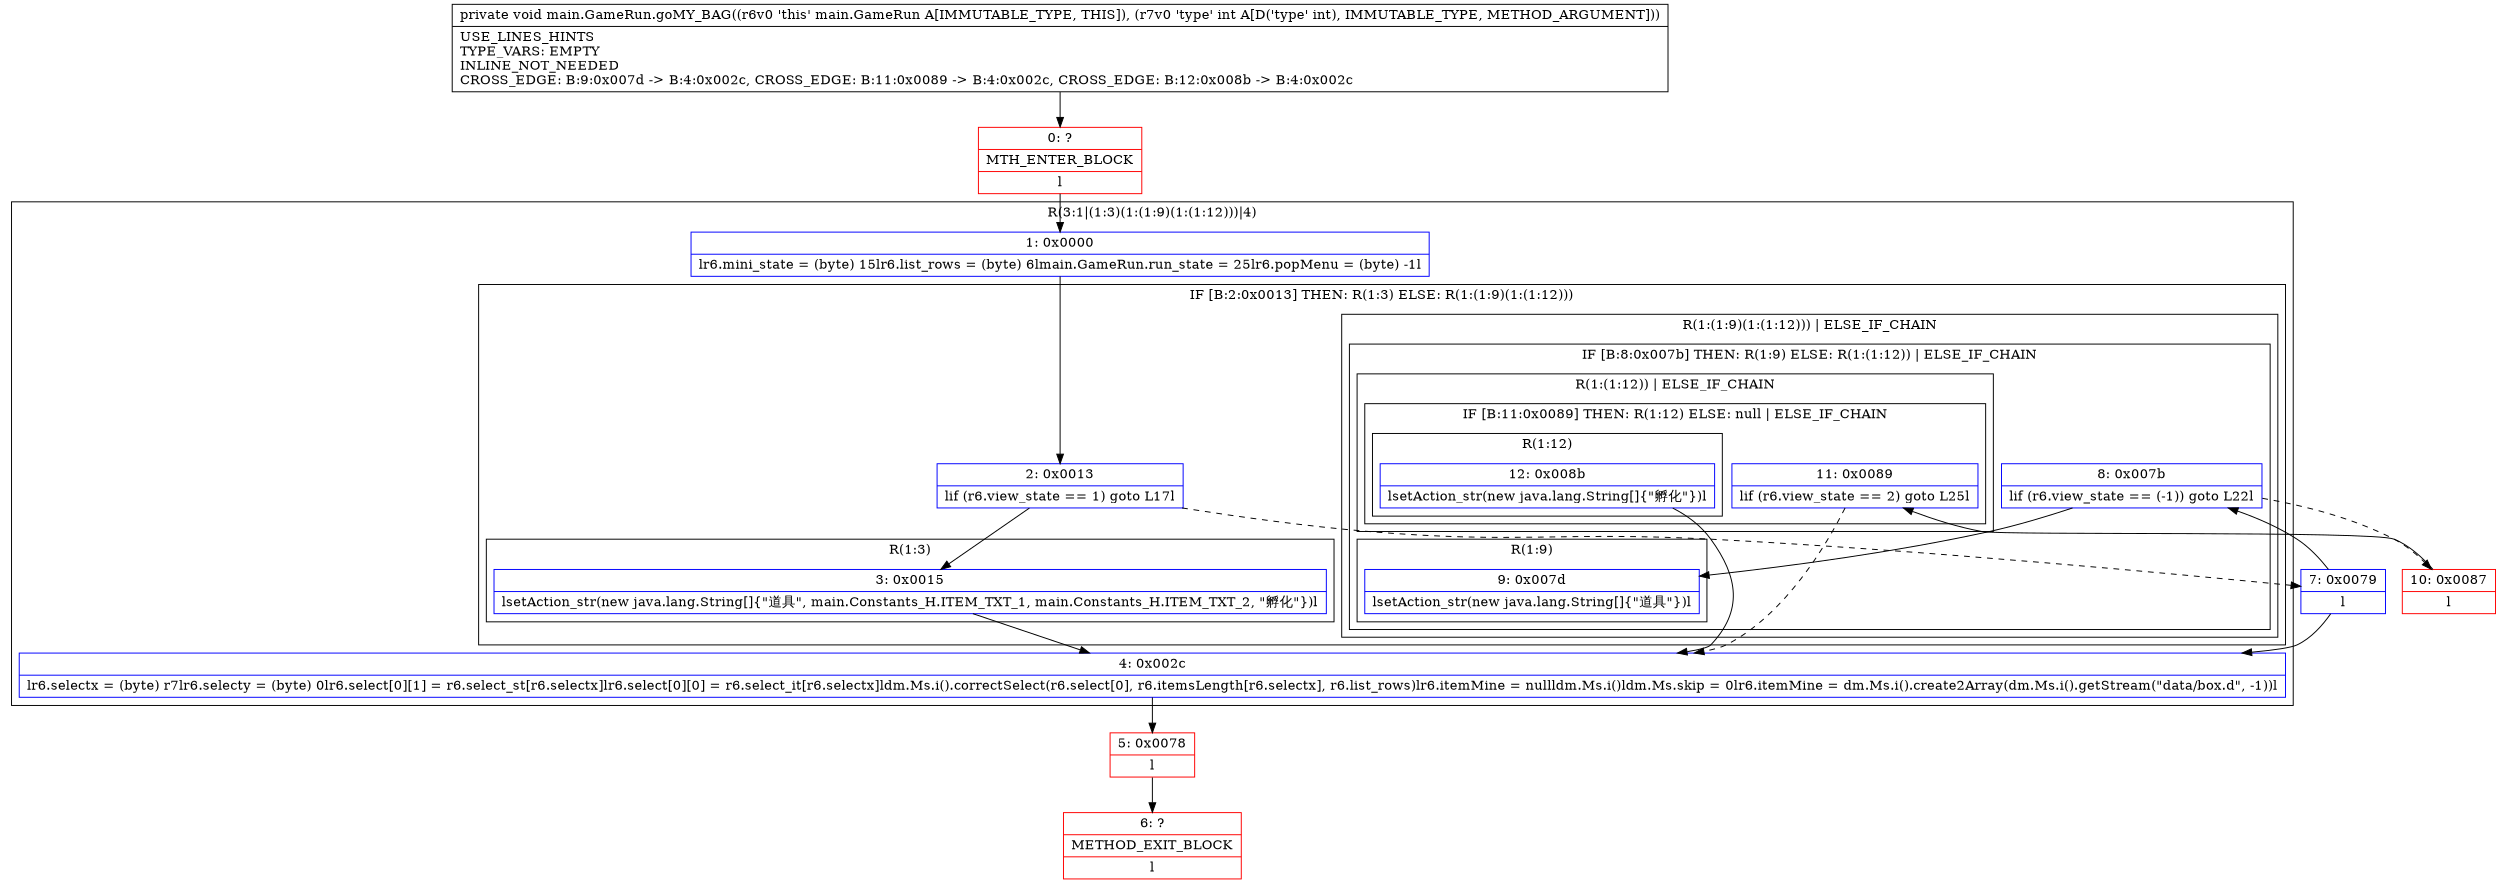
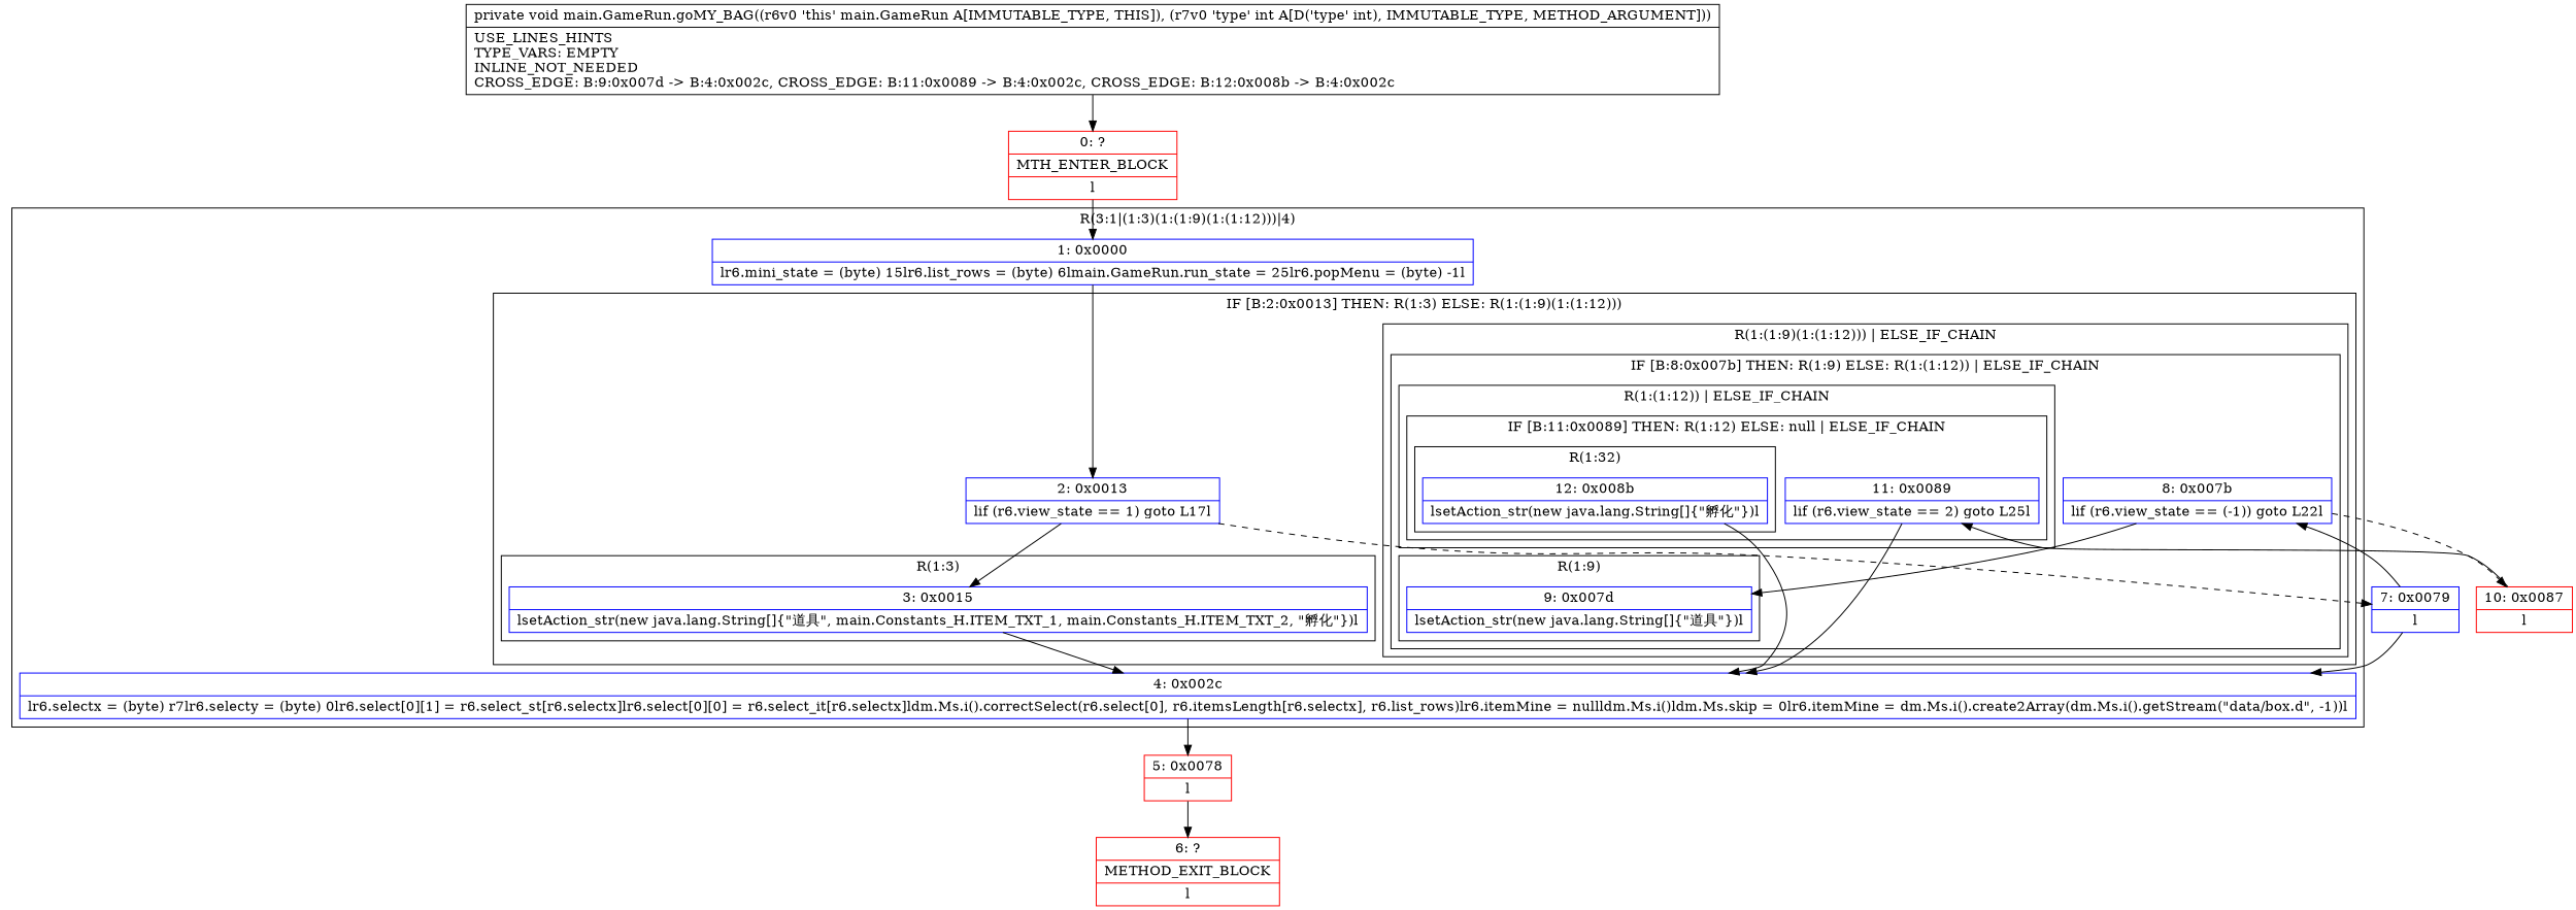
  digraph {
    node [color=blue shape=record]
    n1 [label="{3\:\ 0x0015|lsetAction_str(new java.lang.String[]\{\"道具\", main.Constants_H.ITEM_TXT_1, main.Constants_H.ITEM_TXT_2, \"孵化\"\})l}"]
    n2 [label="{9\:\ 0x007d|lsetAction_str(new java.lang.String[]\{\"道具\"\})l}"]
    n3 [label="{12\:\ 0x008b|lsetAction_str(new java.lang.String[]\{\"孵化\"\})l}"]
    n4 [label="{11\:\ 0x0089|lif (r6.view_state == 2) goto L25l}"]
    n5 [label="{8\:\ 0x007b|lif (r6.view_state == (\-1)) goto L22l}"]
    n6 [label="{2\:\ 0x0013|lif (r6.view_state == 1) goto L17l}"]
    n7 [label="{1\:\ 0x0000|lr6.mini_state = (byte) 15lr6.list_rows = (byte) 6lmain.GameRun.run_state = 25lr6.popMenu = (byte) \-1l}"]
    n8 [label="{4\:\ 0x002c|lr6.selectx = (byte) r7lr6.selecty = (byte) 0lr6.select[0][1] = r6.select_st[r6.selectx]lr6.select[0][0] = r6.select_it[r6.selectx]ldm.Ms.i().correctSelect(r6.select[0], r6.itemsLength[r6.selectx], r6.list_rows)lr6.itemMine = nullldm.Ms.i()ldm.Ms.skip = 0lr6.itemMine = dm.Ms.i().create2Array(dm.Ms.i().getStream(\"data\/box.d\", \-1))l}"]
    n9 [color=red label="{10\:\ 0x0087|l}"]
    n10 [label="{7\:\ 0x0079|l}"]
    n11 [color=red label="{5\:\ 0x0078|l}"]
    n12 [color=red label="{6\:\ ?|METHOD_EXIT_BLOCK\l|l}"]
    n13 [color=red label="{0\:\ ?|MTH_ENTER_BLOCK\l|l}"]
    n14 [label="{private void main.GameRun.goMY_BAG((r6v0 'this' main.GameRun A[IMMUTABLE_TYPE, THIS]), (r7v0 'type' int A[D('type' int), IMMUTABLE_TYPE, METHOD_ARGUMENT]))  | USE_LINES_HINTS\lTYPE_VARS: EMPTY\lINLINE_NOT_NEEDED\lCROSS_EDGE: B:9:0x007d \-\> B:4:0x002c, CROSS_EDGE: B:11:0x0089 \-\> B:4:0x002c, CROSS_EDGE: B:12:0x008b \-\> B:4:0x002c\l}" color=""]
    subgraph cluster_1 {
      label="R(3:1|(1:3)(1:(1:9)(1:(1:12)))|4)"
      n7
      n8
      subgraph cluster_2 {
        label="IF [B:2:0x0013] THEN: R(1:3) ELSE: R(1:(1:9)(1:(1:12)))"
        n6
        subgraph cluster_3 {
          label="R(1:3)"
          n1
        }
        subgraph cluster_4 {
          label="R(1:(1:9)(1:(1:12))) | ELSE_IF_CHAIN\l"
          subgraph cluster_5 {
            label="IF [B:8:0x007b] THEN: R(1:9) ELSE: R(1:(1:12)) | ELSE_IF_CHAIN\l"
            n5
            subgraph cluster_6 {
              label="R(1:9)"
              n2
            }
            subgraph cluster_7 {
              label="R(1:(1:12)) | ELSE_IF_CHAIN\l"
              subgraph cluster_8 {
                label="IF [B:11:0x0089] THEN: R(1:12) ELSE: null | ELSE_IF_CHAIN\l"
                n4
                subgraph cluster_9 {
-                 label="R(1:12)"
+                 label="R(1:32)"
                  n3
                }
              }
            }
          }
        }
      }
    }
    n1 -> n8
    n3 -> n8
-   n4 -> n8 [style=dashed]
+   n4 -> n8 [style=solid]
    n5 -> n2
    n5 -> n9 [style=dashed]
    n6 -> n1
    n6 -> n10 [style=dashed]
    n7 -> n6
    n8 -> n11
    n9 -> n4
    n10 -> n5
    n10 -> n8
    n11 -> n12
    n13 -> n7
    n14 -> n13
  }
